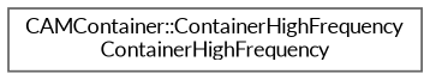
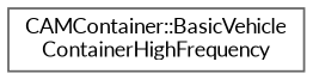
  digraph {
    rankdir=LR
    fontname=Lato
-   n1 [color=grey40 fillcolor=white fontname=Lato fontsize=10 height=0.2 label="CAMContainer::ContainerHighFrequency\lContainerHighFrequency" shape=box style=filled width=0.4]
+   n1 [color=grey40 fillcolor=white fontname=Lato fontsize=10 height=0.2 label="CAMContainer::BasicVehicle\lContainerHighFrequency" shape=box style=filled width=0.4]
  }
